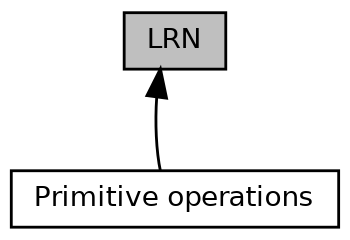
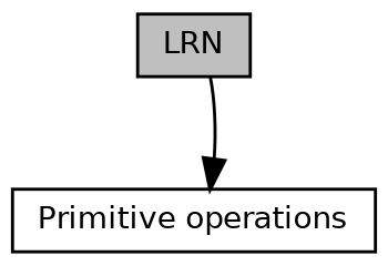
  digraph {
    rankdir=TB
    node [color=black fontname=Helvetica fontsize=10 shape=record style=filled]
    n1 [fillcolor=grey75 fontcolor=black height=0.2 label=LRN width=0.4]
    n2 [fillcolor=white height=0.2 label="Primitive operations" width=0.4]
-   n1 -> n2 [dir=back fontname=Helvetica fontsize=10 labelfontname=Helvetica labelfontsize=10 shape=plaintext style=solid]
+   n2 -> n1 [dir=back fontname=Helvetica fontsize=10 labelfontname=Helvetica labelfontsize=10 shape=plaintext style=solid]
  }
